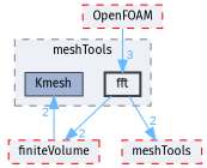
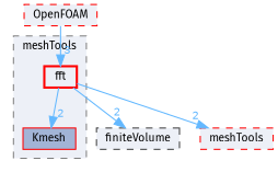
  digraph {
    compound=true
    fontname="Fira Sans"
    node [color=red fillcolor="#edf0f7" fontname="Fira Sans" fontsize=10 shape=box style="filled,dashed"]
    edge [color=steelblue1 fontcolor=steelblue1 fontname="Fira Sans" fontsize=10 headlabel=2 labeldistance=1.5 labelfontname=Helvetica labelfontsize=10]
-   n1 [color=grey25 fillcolor="#a2b4d6" height=0.2 label=Kmesh style=filled width=0.4]
-   n2 [color=grey25 height=0.2 label=fft style="filled,bold" width=0.4]
-   n3 [height=0.2 label=finiteVolume width=0.4]
+   n1 [fillcolor="#a2b4d6" height=0.2 label=Kmesh style=filled width=0.4]
+   n2 [height=0.2 label=fft style="filled,bold" width=0.4]
+   n3 [color=grey25 height=0.2 label=finiteVolume width=0.4]
    n4 [height=0.2 label=meshTools width=0.4]
    n5 [height=0.2 label=OpenFOAM width=0.4]
    subgraph cluster_1 {
      bgcolor="#edf0f7"
      fontsize=10
      label=meshTools
      pencolor=grey50
      style="filled,dashed"
      n1
      n2
    }
-   n3 -> n1
+   n2 -> n1
    n2 -> n3
    n2 -> n4
    n5 -> n2 [headlabel=3]
  }
